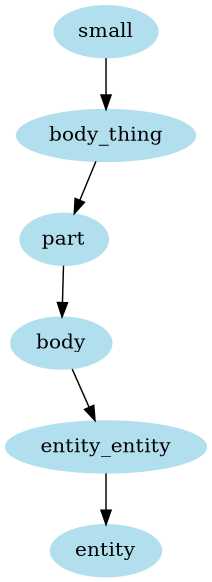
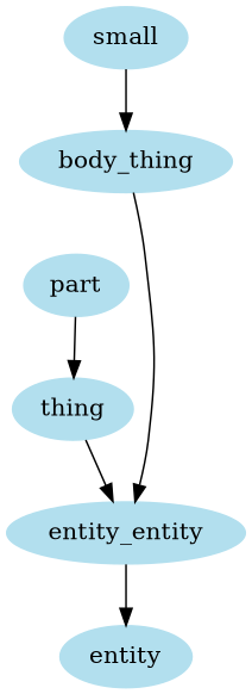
  digraph {
    node [color=lightblue2 style=filled]
    n1 [label=body_thing]
    small
    part
-   thing [label=body]
+   thing
    n5 [label=entity_entity]
    entity
-   n1 -> part
+   n1 -> n5
    small -> n1
    part -> thing
    thing -> n5
    n5 -> entity
  }
